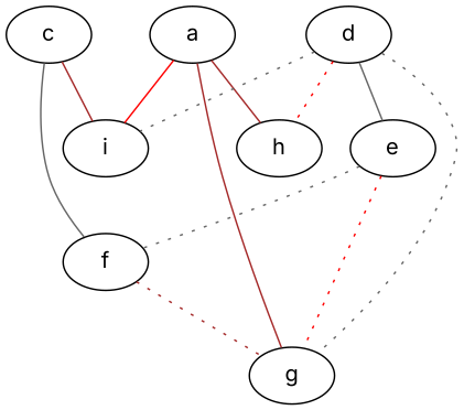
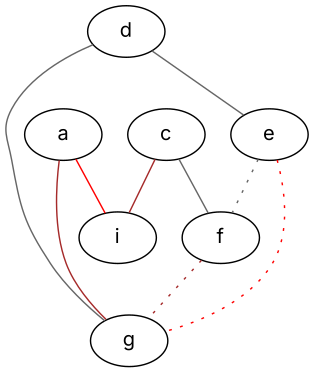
  graph {
    fontname=Inter
    node [fontname=Inter]
    edge [color=gray40 fontname=Inter]
    a
    g
-   h
    i
    f
    c
    d
    e
    a -- g [color=brown]
-   a -- h [color=brown]
    a -- i [color=red]
    f -- g [color=brown style=dotted]
    c -- i [color=brown]
    c -- f
-   d -- g [style=dotted]
-   d -- h [color=red style=dotted]
-   d -- i [style=dotted]
+   d -- g
    d -- e
    e -- g [color=red style=dotted]
    e -- f [style=dotted]
  }
